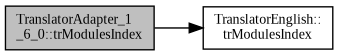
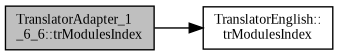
  digraph {
    rankdir=LR
    fontname="Liberation Serif"
    node [color=black fontname="Liberation Serif" fontsize=10 shape=record style=filled]
-   n1 [fillcolor=grey75 fontcolor=black height=0.2 label="TranslatorAdapter_1\l_6_0::trModulesIndex" width=0.4]
+   n1 [fillcolor=grey75 fontcolor=black height=0.2 label="TranslatorAdapter_1\l_6_6::trModulesIndex" width=0.4]
    n2 [fillcolor=white height=0.2 label="TranslatorEnglish::\ltrModulesIndex" width=0.4]
    n1 -> n2 [color=black fontname="Liberation Serif" fontsize=10 labelfontname=Helvetica labelfontsize=10 style=solid]
  }
